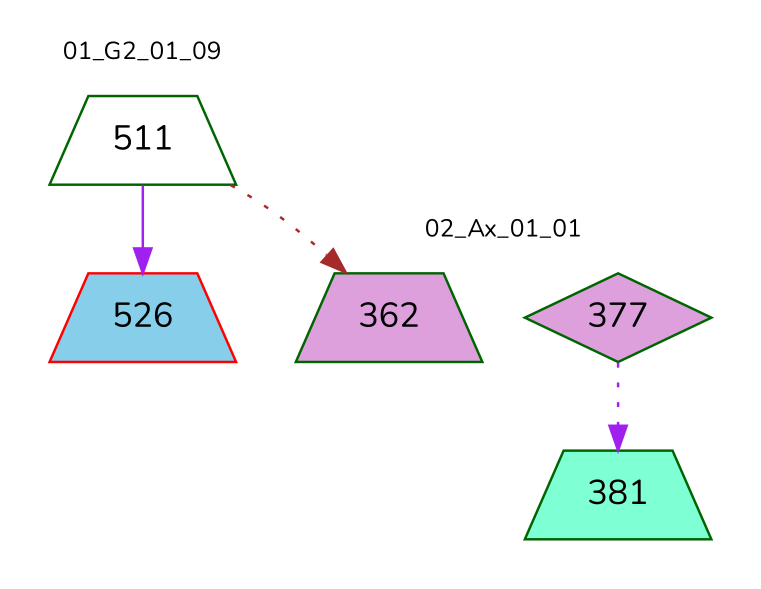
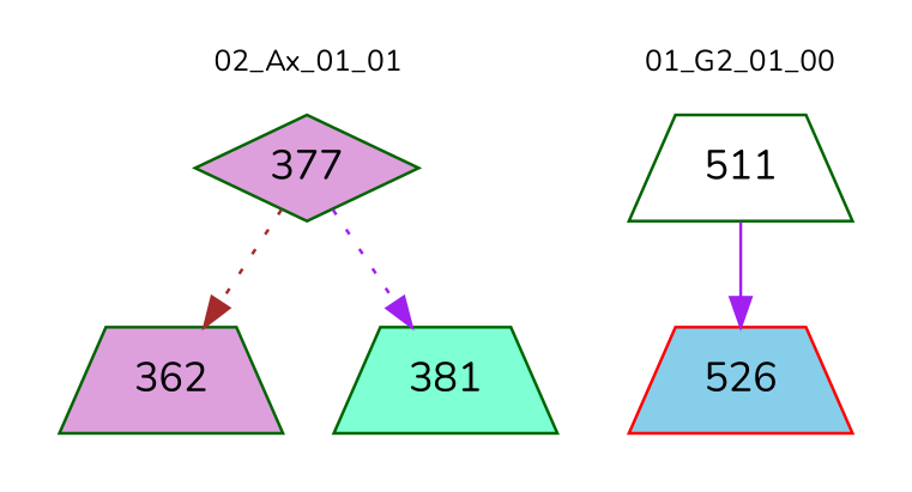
  digraph {
    fontname=Nunito
    node [color=darkgreen fillcolor=plum fontname=Nunito shape=trapezium style=filled]
    edge [color=purple fontname=Nunito style=dotted]
    n1 [label=377 shape=diamond]
    n2 [label=362]
    n3 [fillcolor=aquamarine label=381]
    n4 [fillcolor=white label=511]
    n5 [color=red fillcolor=skyblue label=526]
    subgraph cluster_1 {
      color=white
      fontsize=10
      label="02_Ax_01_01"
      n1
      n2
      n3
    }
    subgraph cluster_2 {
      color=white
      fontsize=10
-     label="01_G2_01_09"
+     label="01_G2_01_00"
      n4
      n5
    }
-   n4 -> n2 [color=brown]
+   n1 -> n2 [color=brown]
    n1 -> n3
    n4 -> n5 [style=solid]
  }
